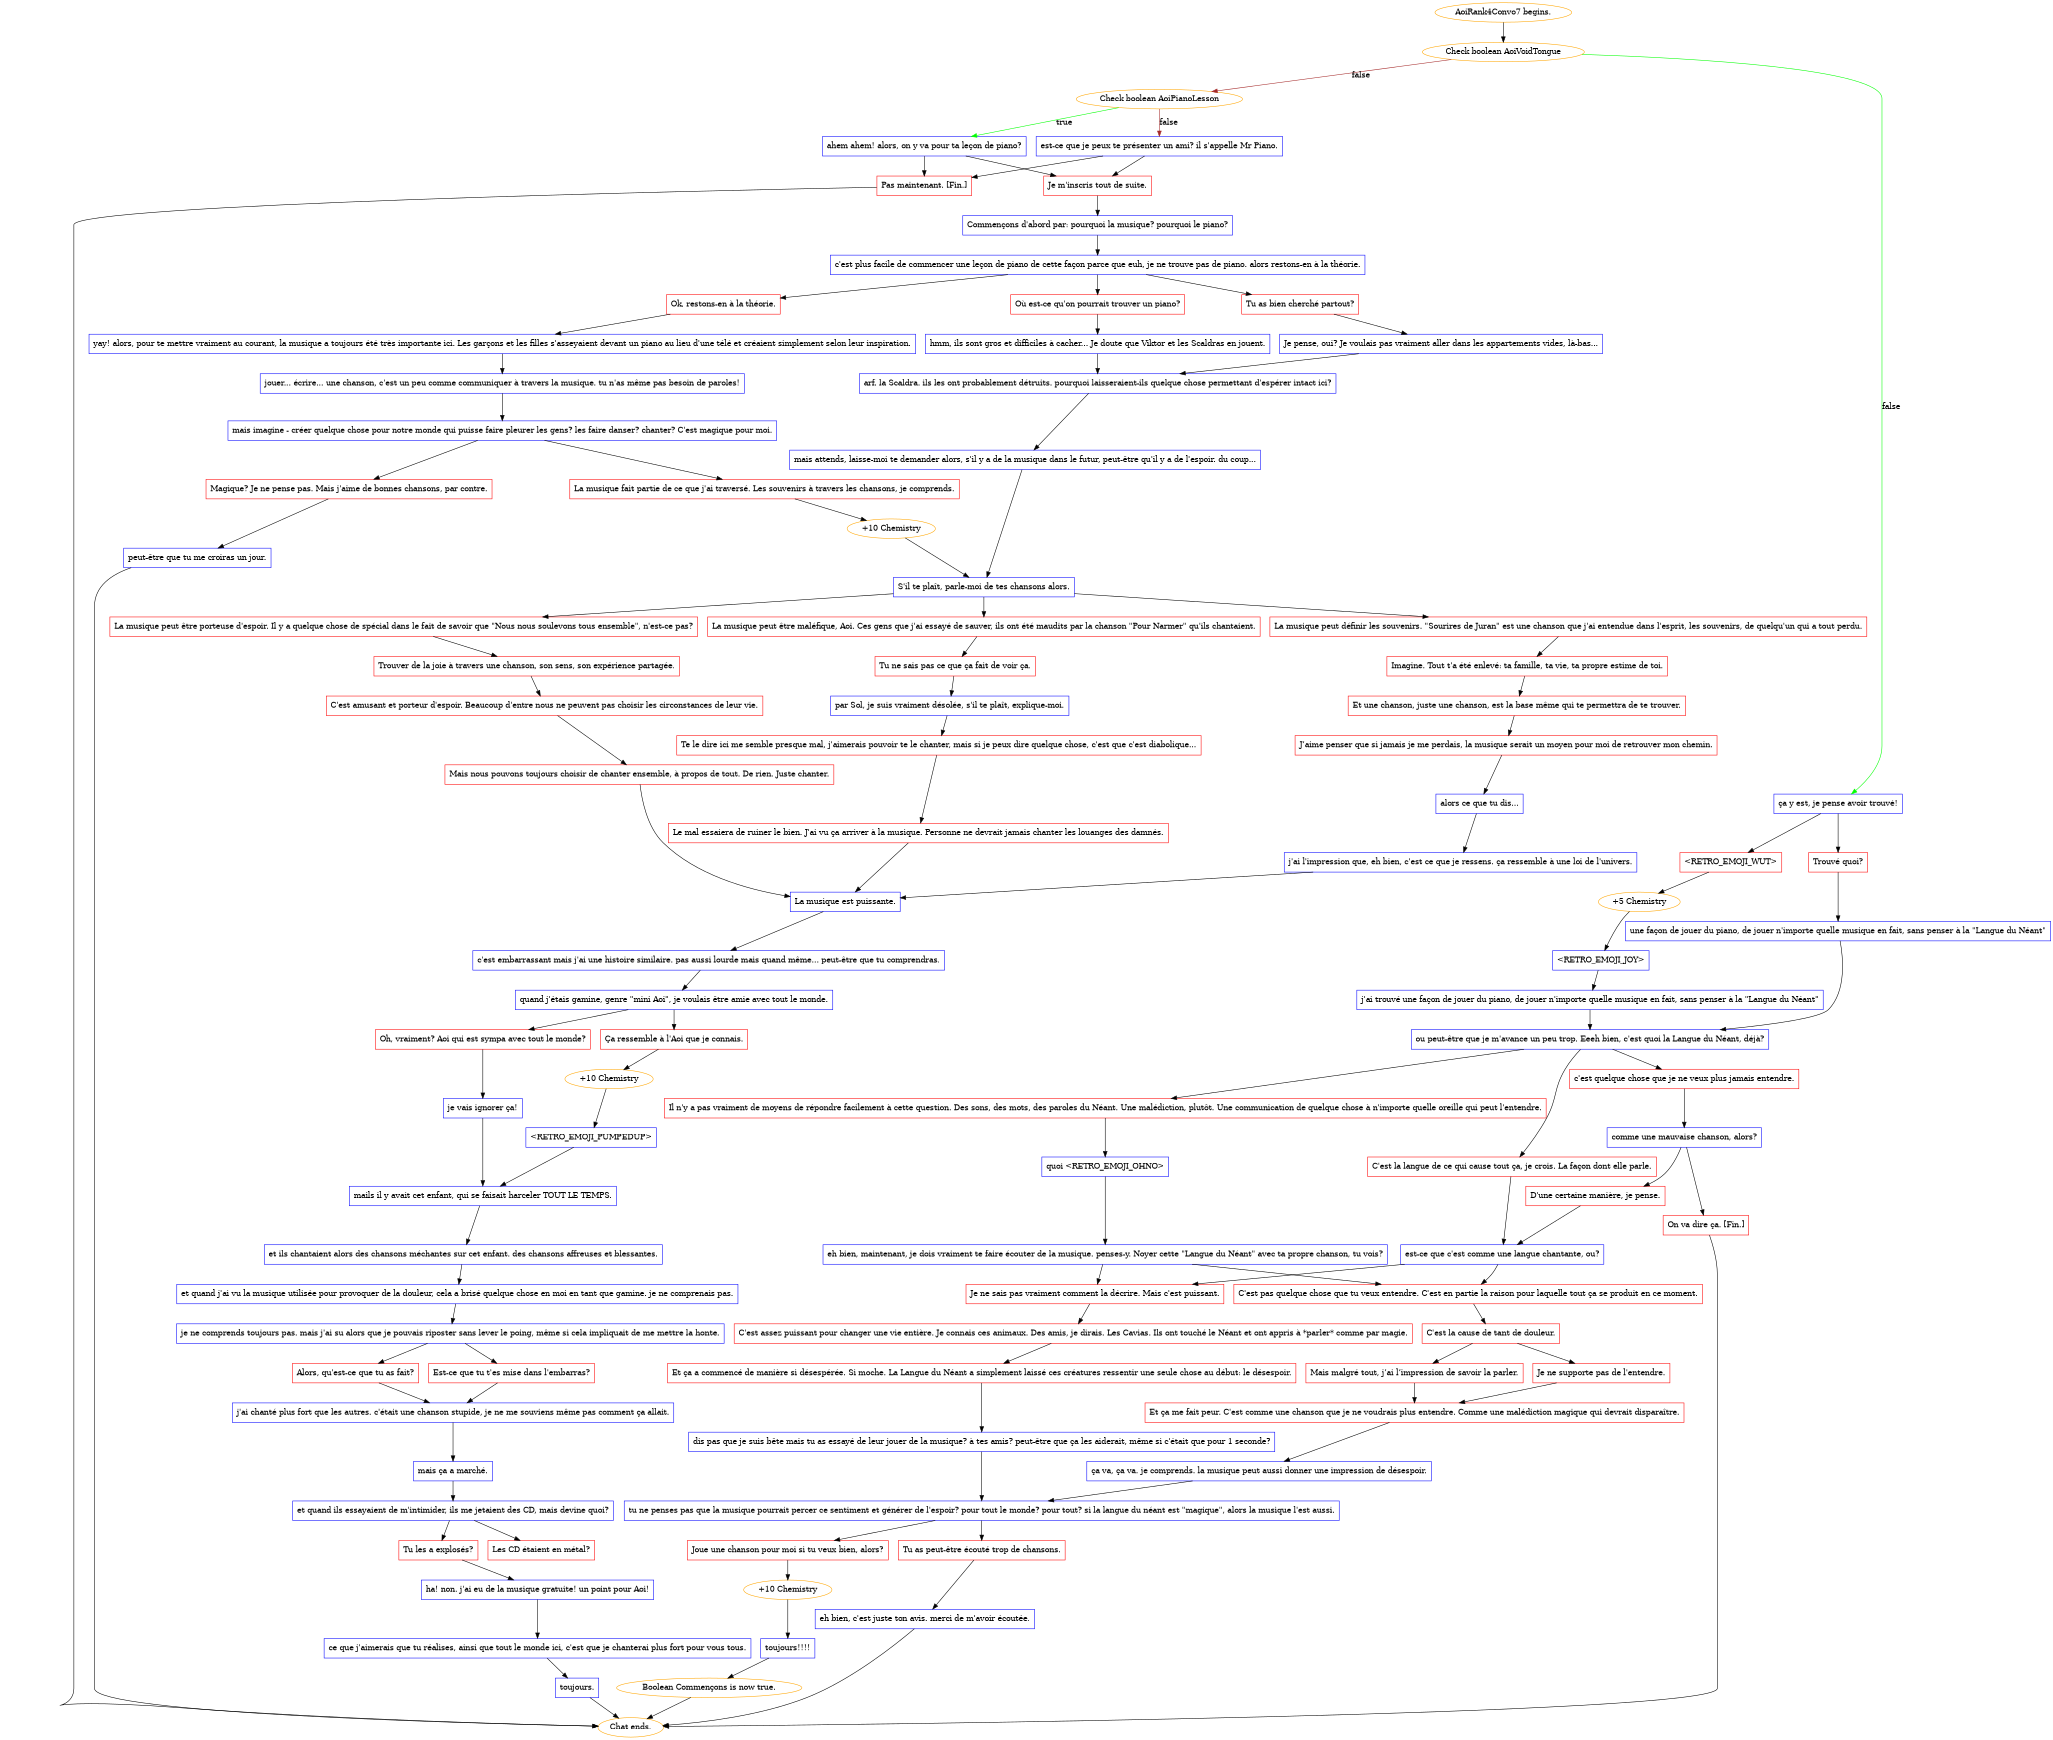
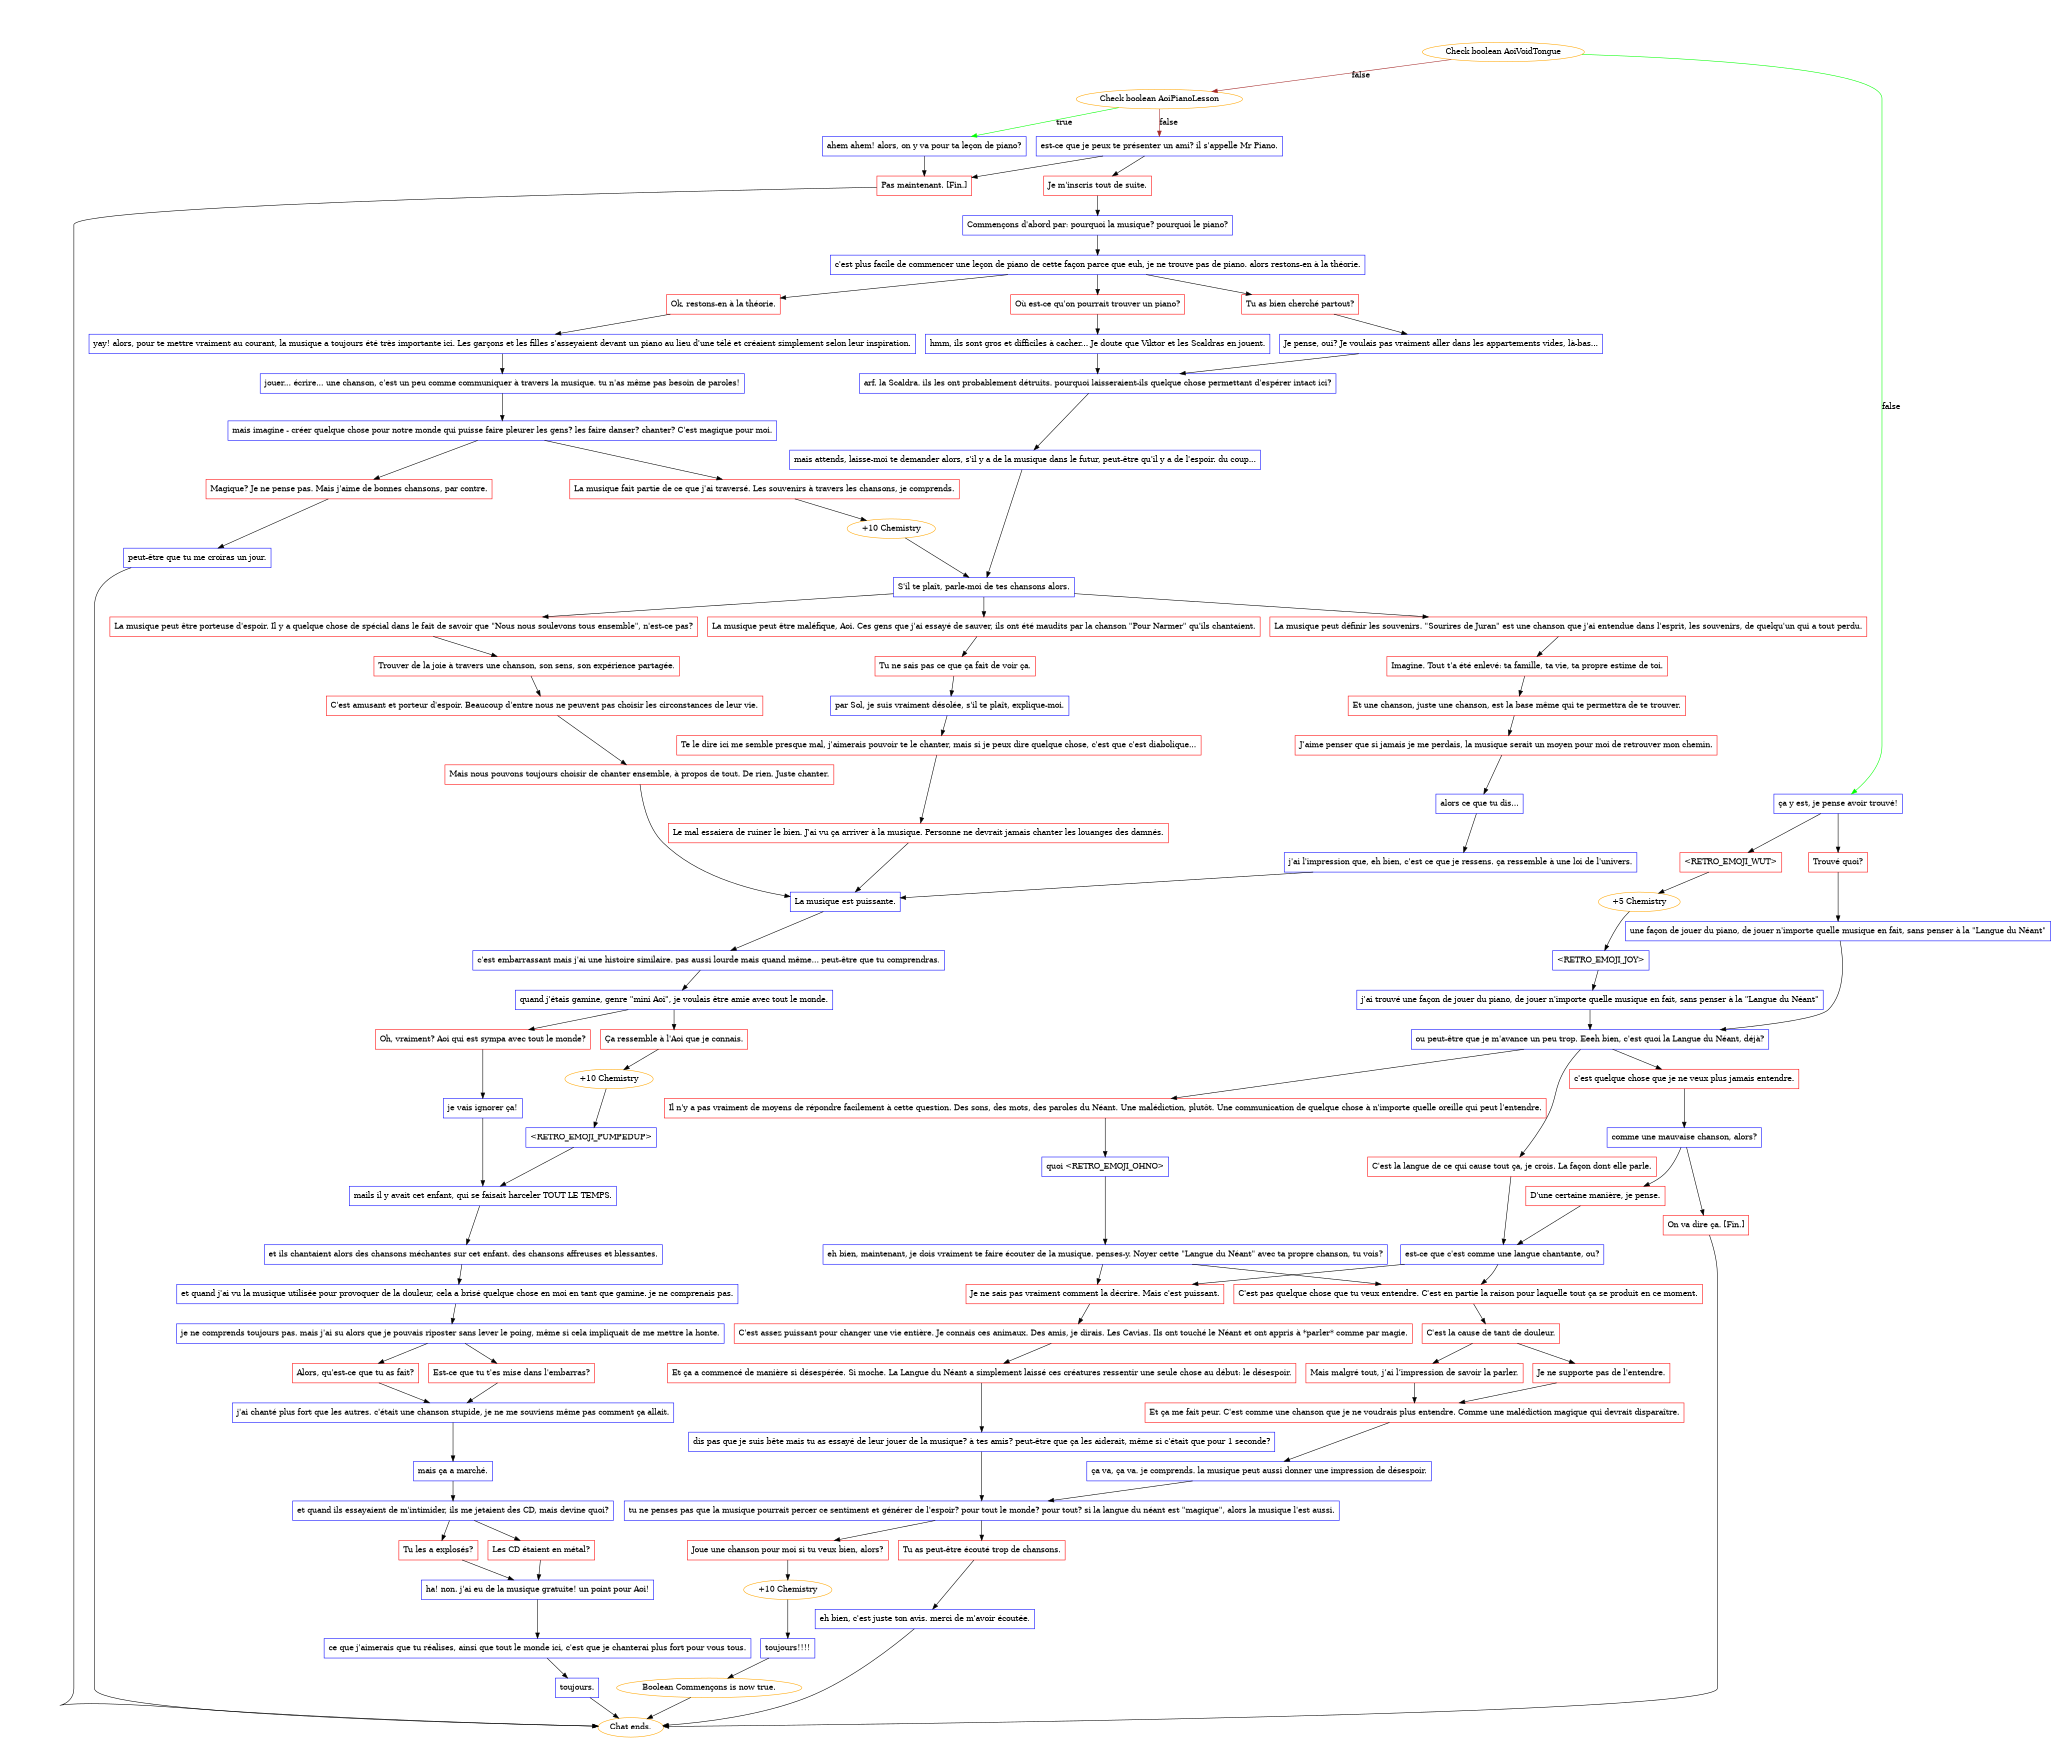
  digraph {
    node [color=blue shape=box]
-   "AoiRank4Convo7 begins." [color=orange shape=""]
    n2 [color=orange label="Check boolean AoiVoidTongue" shape=""]
    n3 [label="ça y est, je pense avoir trouvé!"]
    n4 [color=orange label="Check boolean AoiPianoLesson" shape=""]
    n5 [color=red label="<RETRO_EMOJI_WUT>"]
    n6 [color=red label="Trouvé quoi?"]
    n7 [label="ahem ahem! alors, on y va pour ta leçon de piano?"]
    n8 [label="est-ce que je peux te présenter un ami? il s'appelle Mr Piano."]
    n9 [color=orange label="+5 Chemistry" shape=""]
    n10 [label="une façon de jouer du piano, de jouer n'importe quelle musique en fait, sans penser à la \"Langue du Néant\""]
    n11 [color=red label="Je m'inscris tout de suite."]
    n12 [color=red label="Pas maintenant. [Fin.]"]
    n13 [label="<RETRO_EMOJI_JOY>"]
    n14 [label="ou peut-être que je m'avance un peu trop. Eeeh bien, c'est quoi la Langue du Néant, déjà?"]
    n15 [label="Commençons d'abord par: pourquoi la musique? pourquoi le piano?"]
    "Chat ends." [color=orange shape=""]
    n17 [label="j'ai trouvé une façon de jouer du piano, de jouer n'importe quelle musique en fait, sans penser à la \"Langue du Néant\""]
    n18 [color=red label="Il n'y a pas vraiment de moyens de répondre facilement à cette question. Des sons, des mots, des paroles du Néant. Une malédiction, plutôt. Une communication de quelque chose à n'importe quelle oreille qui peut l'entendre."]
    n19 [color=red label="c'est quelque chose que je ne veux plus jamais entendre."]
    n20 [color=red label="C'est la langue de ce qui cause tout ça, je crois. La façon dont elle parle."]
    n21 [label="c'est plus facile de commencer une leçon de piano de cette façon parce que euh, je ne trouve pas de piano. alors restons-en à la théorie."]
    n22 [label="quoi <RETRO_EMOJI_OHNO>"]
    n23 [label="comme une mauvaise chanson, alors?"]
    n24 [label="est-ce que c'est comme une langue chantante, ou?"]
    n25 [color=red label="Ok, restons-en à la théorie."]
    n26 [color=red label="Tu as bien cherché partout?"]
    n27 [color=red label="Où est-ce qu'on pourrait trouver un piano?"]
    n28 [label="eh bien, maintenant, je dois vraiment te faire écouter de la musique. penses-y. Noyer cette \"Langue du Néant\" avec ta propre chanson, tu vois?"]
    n29 [color=red label="On va dire ça. [Fin.]"]
    n30 [color=red label="D'une certaine manière, je pense."]
    n31 [color=red label="Je ne sais pas vraiment comment la décrire. Mais c'est puissant."]
    n32 [color=red label="C'est pas quelque chose que tu veux entendre. C'est en partie la raison pour laquelle tout ça se produit en ce moment."]
    n33 [label="yay! alors, pour te mettre vraiment au courant, la musique a toujours été très importante ici. Les garçons et les filles s'asseyaient devant un piano au lieu d'une télé et créaient simplement selon leur inspiration."]
    n34 [label="Je pense, oui? Je voulais pas vraiment aller dans les appartements vides, là-bas..."]
    n35 [label="hmm, ils sont gros et difficiles à cacher... Je doute que Viktor et les Scaldras en jouent."]
    n36 [color=red label="C'est assez puissant pour changer une vie entière. Je connais ces animaux. Des amis, je dirais. Les Cavias. Ils ont touché le Néant et ont appris à *parler* comme par magie."]
    n37 [color=red label="C'est la cause de tant de douleur."]
    n38 [label="jouer... écrire... une chanson, c'est un peu comme communiquer à travers la musique. tu n'as même pas besoin de paroles!"]
    n39 [label="arf. la Scaldra. ils les ont probablement détruits. pourquoi laisseraient-ils quelque chose permettant d'espérer intact ici?"]
    n40 [color=red label="Et ça a commencé de manière si désespérée. Si moche. La Langue du Néant a simplement laissé ces créatures ressentir une seule chose au début: le désespoir."]
    n41 [color=red label="Je ne supporte pas de l'entendre."]
    n42 [color=red label="Mais malgré tout, j’ai l’impression de savoir la parler."]
    n43 [label="mais imagine - créer quelque chose pour notre monde qui puisse faire pleurer les gens? les faire danser? chanter? C'est magique pour moi."]
    n44 [label="mais attends, laisse-moi te demander alors, s'il y a de la musique dans le futur, peut-être qu'il y a de l'espoir. du coup..."]
    n45 [label="dis pas que je suis bête mais tu as essayé de leur jouer de la musique? à tes amis? peut-être que ça les aiderait, même si c'était que pour 1 seconde?"]
    n46 [color=red label="Et ça me fait peur. C'est comme une chanson que je ne voudrais plus entendre. Comme une malédiction magique qui devrait disparaître."]
    n47 [color=red label="Magique? Je ne pense pas. Mais j'aime de bonnes chansons, par contre."]
    n48 [color=red label="La musique fait partie de ce que j'ai traversé. Les souvenirs à travers les chansons, je comprends."]
    n49 [label="S'il te plaît, parle-moi de tes chansons alors."]
    n50 [label="tu ne penses pas que la musique pourrait percer ce sentiment et générer de l'espoir? pour tout le monde? pour tout? si la langue du néant est \"magique\", alors la musique l'est aussi."]
    n51 [label="ça va, ça va. je comprends. la musique peut aussi donner une impression de désespoir."]
    n52 [label="peut-être que tu me croiras un jour."]
    n53 [color=orange label="+10 Chemistry" shape=""]
    n54 [color=red label="La musique peut définir les souvenirs. \"Sourires de Juran\" est une chanson que j'ai entendue dans l'esprit, les souvenirs, de quelqu'un qui a tout perdu."]
    n55 [color=red label="La musique peut être porteuse d'espoir. Il y a quelque chose de spécial dans le fait de savoir que \"Nous nous soulevons tous ensemble\", n'est-ce pas?"]
    n56 [color=red label="La musique peut être maléfique, Aoi. Ces gens que j'ai essayé de sauver, ils ont été maudits par la chanson \"Pour Narmer\" qu'ils chantaient."]
    n57 [color=red label="Joue une chanson pour moi si tu veux bien, alors?"]
    n58 [color=red label="Tu as peut-être écouté trop de chansons."]
    n59 [color=red label="Imagine. Tout t'a été enlevé: ta famille, ta vie, ta propre estime de toi."]
    n60 [color=red label="Trouver de la joie à travers une chanson, son sens, son expérience partagée."]
    n61 [color=red label="Tu ne sais pas ce que ça fait de voir ça."]
    n62 [color=orange label="+10 Chemistry" shape=""]
    n63 [label="eh bien, c'est juste ton avis. merci de m'avoir écoutée."]
    n64 [color=red label="Et une chanson, juste une chanson, est la base même qui te permettra de te trouver."]
    n65 [color=red label="C'est amusant et porteur d'espoir. Beaucoup d'entre nous ne peuvent pas choisir les circonstances de leur vie."]
    n66 [label="par Sol, je suis vraiment désolée, s'il te plaît, explique-moi."]
    n67 [label="toujours!!!!"]
    n68 [color=red label="J’aime penser que si jamais je me perdais, la musique serait un moyen pour moi de retrouver mon chemin."]
    n69 [color=red label="Mais nous pouvons toujours choisir de chanter ensemble, à propos de tout. De rien. Juste chanter."]
    n70 [color=red label="Te le dire ici me semble presque mal, j'aimerais pouvoir te le chanter, mais si je peux dire quelque chose, c'est que c'est diabolique..."]
    n71 [color=orange label="Boolean Commençons is now true." shape=""]
    n72 [label="alors ce que tu dis..."]
    n73 [label="La musique est puissante."]
    n74 [color=red label="Le mal essaiera de ruiner le bien. J'ai vu ça arriver à la musique. Personne ne devrait jamais chanter les louanges des damnés."]
    n75 [label="j'ai l'impression que, eh bien, c'est ce que je ressens. ça ressemble à une loi de l'univers."]
    n76 [label="c'est embarrassant mais j'ai une histoire similaire. pas aussi lourde mais quand même... peut-être que tu comprendras."]
    n77 [label="quand j'étais gamine, genre \"mini Aoi\", je voulais être amie avec tout le monde."]
    n78 [color=red label="Ça ressemble à l'Aoi que je connais."]
    n79 [color=red label="Oh, vraiment? Aoi qui est sympa avec tout le monde?"]
    n80 [color=orange label="+10 Chemistry" shape=""]
    n81 [label="je vais ignorer ça!"]
    n82 [label="<RETRO_EMOJI_PUMPEDUP>"]
    n83 [label="mails il y avait cet enfant, qui se faisait harceler TOUT LE TEMPS."]
    n84 [label="et ils chantaient alors des chansons méchantes sur cet enfant. des chansons affreuses et blessantes."]
    n85 [label="et quand j'ai vu la musique utilisée pour provoquer de la douleur, cela a brisé quelque chose en moi en tant que gamine. je ne comprenais pas."]
    n86 [label="je ne comprends toujours pas. mais j'ai su alors que je pouvais riposter sans lever le poing, même si cela impliquait de me mettre la honte."]
    n87 [color=red label="Alors, qu'est-ce que tu as fait?"]
    n88 [color=red label="Est-ce que tu t'es mise dans l'embarras?"]
    n89 [label="j'ai chanté plus fort que les autres. c'était une chanson stupide, je ne me souviens même pas comment ça allait."]
    n90 [label="mais ça a marché."]
    n91 [label="et quand ils essayaient de m'intimider, ils me jetaient des CD, mais devine quoi?"]
    n92 [color=red label="Les CD étaient en métal?"]
    n93 [color=red label="Tu les a explosés?"]
    n94 [label="ha! non. j'ai eu de la musique gratuite! un point pour Aoi!"]
    n95 [label="ce que j'aimerais que tu réalises, ainsi que tout le monde ici, c'est que je chanterai plus fort pour vous tous."]
    n96 [label="toujours."]
-   "AoiRank4Convo7 begins." -> n2
    n2 -> n3 [color=green label=false]
    n2 -> n4 [color=brown label=false]
    n3 -> n5
    n3 -> n6
    n4 -> n7 [color=green label=true]
    n4 -> n8 [color=brown label=false]
    n5 -> n9
    n6 -> n10
-   n7 -> n11
    n7 -> n12
    n8 -> n11
    n8 -> n12
    n9 -> n13
    n10 -> n14
    n11 -> n15
    n12 -> "Chat ends."
    n13 -> n17
    n14 -> n18
    n14 -> n19
    n14 -> n20
    n15 -> n21
    n17 -> n14
    n18 -> n22
    n19 -> n23
    n20 -> n24
    n21 -> n25
    n21 -> n26
    n21 -> n27
    n22 -> n28
    n23 -> n29
    n23 -> n30
    n24 -> n31
    n24 -> n32
    n25 -> n33
    n26 -> n34
    n27 -> n35
    n28 -> n31
    n28 -> n32
    n29 -> "Chat ends."
    n30 -> n24
    n31 -> n36
    n32 -> n37
    n33 -> n38
    n34 -> n39
    n35 -> n39
    n36 -> n40
    n37 -> n41
    n37 -> n42
    n38 -> n43
    n39 -> n44
    n40 -> n45
    n41 -> n46
    n42 -> n46
    n43 -> n47
    n43 -> n48
    n44 -> n49
    n45 -> n50
    n46 -> n51
    n47 -> n52
    n48 -> n53
    n49 -> n54
    n49 -> n55
    n49 -> n56
    n50 -> n57
    n50 -> n58
    n51 -> n50
    n52 -> "Chat ends."
    n53 -> n49
    n54 -> n59
    n55 -> n60
    n56 -> n61
    n57 -> n62
    n58 -> n63
    n59 -> n64
    n60 -> n65
    n61 -> n66
    n62 -> n67
    n63 -> "Chat ends."
    n64 -> n68
    n65 -> n69
    n66 -> n70
    n67 -> n71
    n68 -> n72
    n69 -> n73
    n70 -> n74
    n71 -> "Chat ends."
    n72 -> n75
    n73 -> n76
    n74 -> n73
    n75 -> n73
    n76 -> n77
    n77 -> n78
    n77 -> n79
    n78 -> n80
    n79 -> n81
    n80 -> n82
    n81 -> n83
    n82 -> n83
    n83 -> n84
    n84 -> n85
    n85 -> n86
    n86 -> n87
    n86 -> n88
    n87 -> n89
    n88 -> n89
    n89 -> n90
    n90 -> n91
    n91 -> n92
    n91 -> n93
+   n92 -> n94
    n93 -> n94
    n94 -> n95
    n95 -> n96
    n96 -> "Chat ends."
  }
